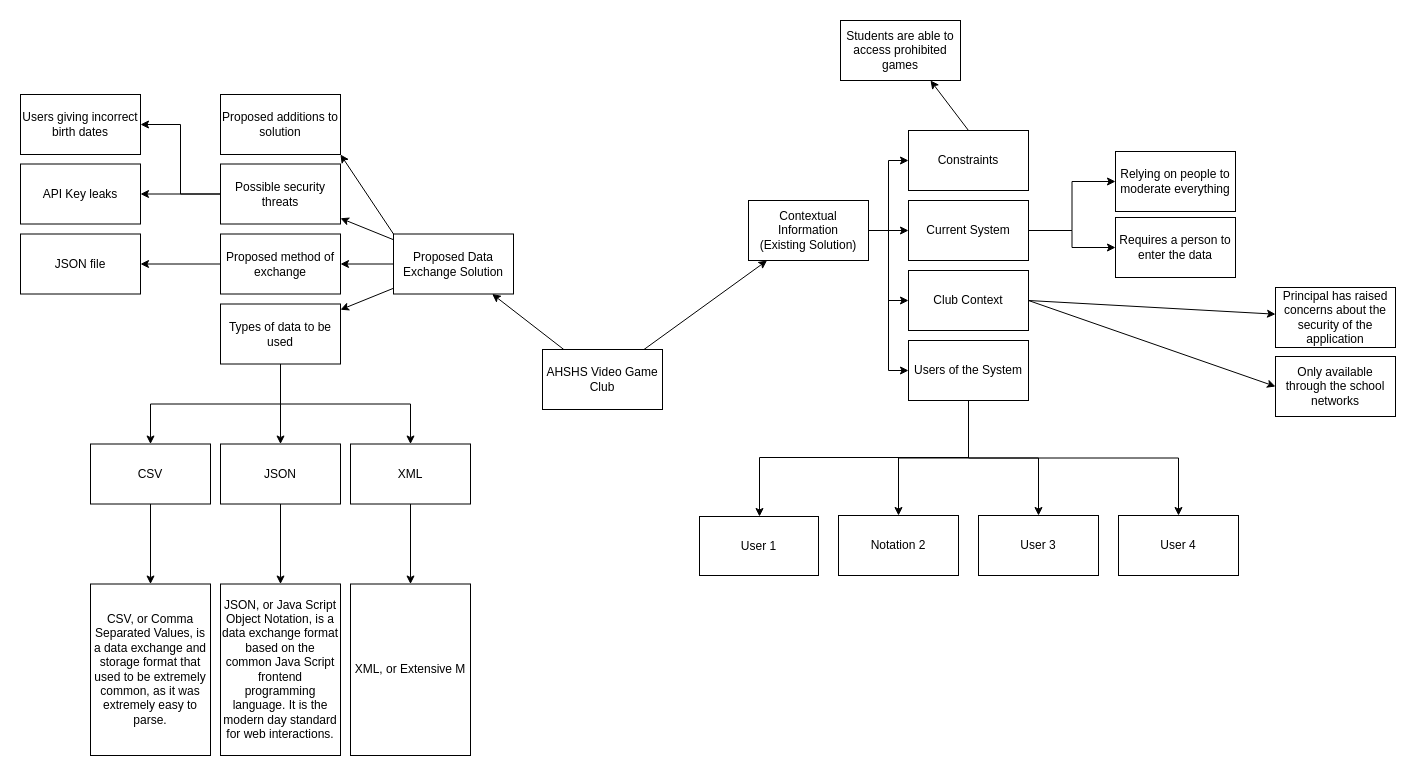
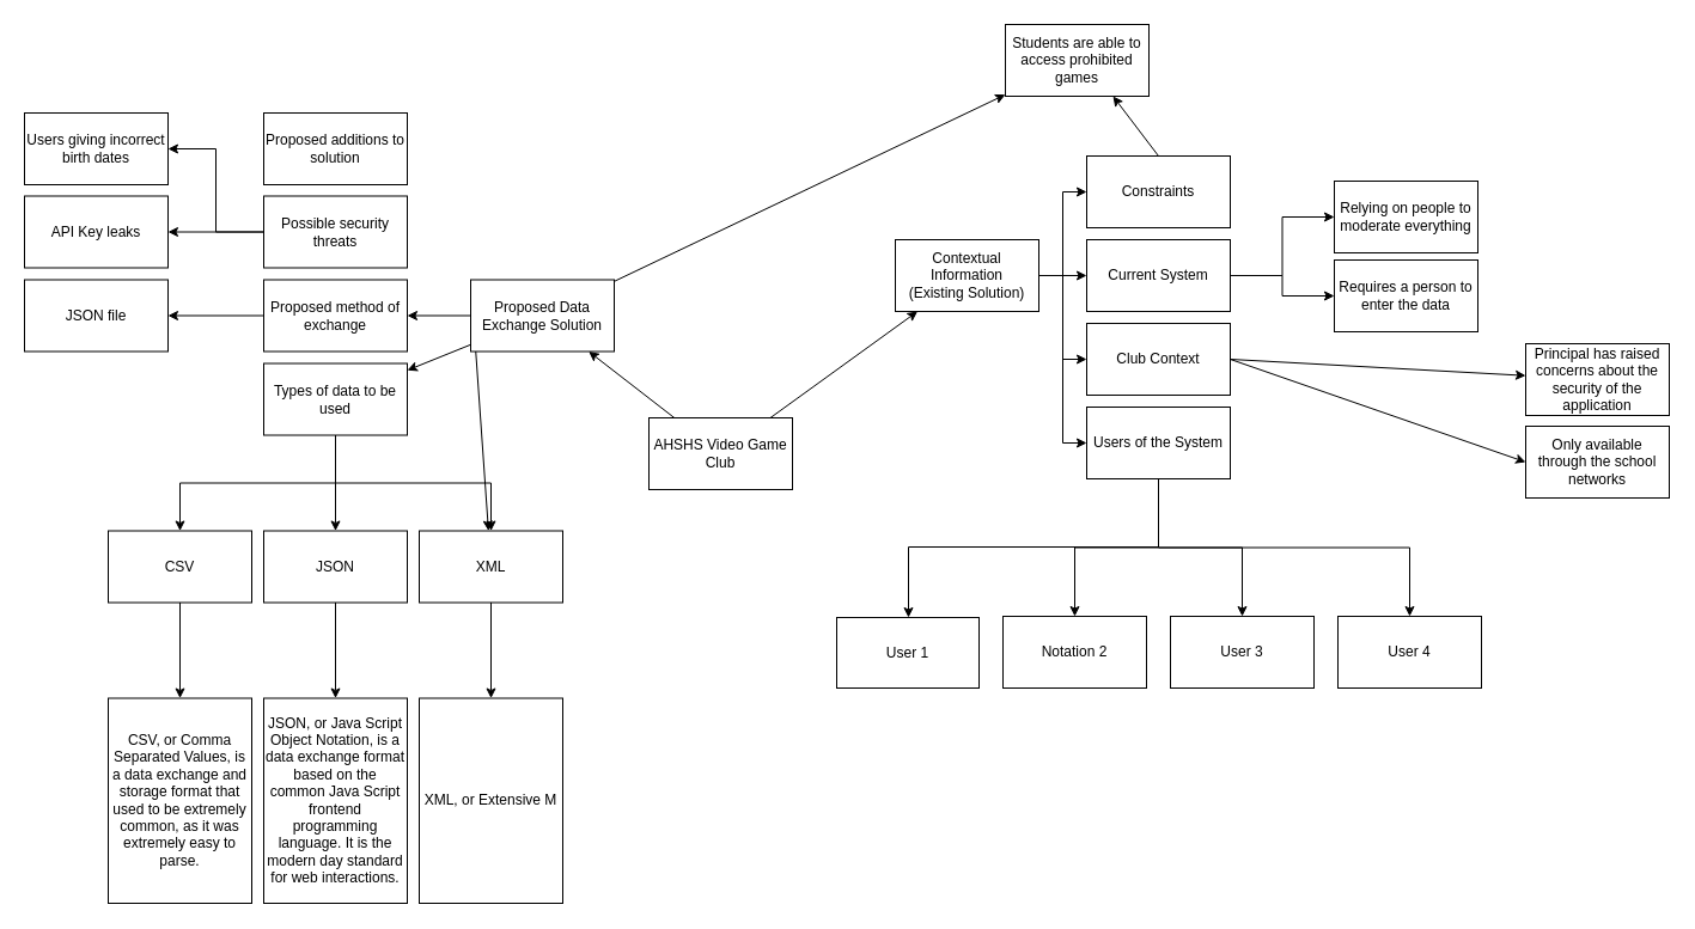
  <mxCell id="0" />
  <mxCell id="1" parent="0" />
- <mxCell id="2" value="" style="rounded=1;orthogonalLoop=1;jettySize=auto;html=1;exitX=0;exitY=0;exitDx=0;exitDy=0;entryX=1;entryY=1;entryDx=0;entryDy=0;" parent="1" source="3" target="55" edge="1"><mxGeometry relative="1" as="geometry"><mxPoint x="380" y="247.52" as="sourcePoint" /></mxGeometry></mxCell>
+ <mxCell id="2" value="" style="rounded=1;orthogonalLoop=1;jettySize=auto;html=1;exitX=0;exitY=0;exitDx=0;exitDy=0;" parent="1" source="3" target="52" edge="1"><mxGeometry relative="1" as="geometry"><mxPoint x="380" y="247.52" as="sourcePoint" /></mxGeometry></mxCell>
  <mxCell id="3" value="Proposed Data Exchange Solution" style="whiteSpace=wrap;html=1;" parent="1" vertex="1"><mxGeometry x="393" y="233.5" width="120" height="60" as="geometry" /></mxCell>
  <mxCell id="4" value="" style="rounded=1;orthogonalLoop=1;jettySize=auto;html=1;endArrow=classic;endFill=1;" parent="1" source="3" target="6" edge="1"><mxGeometry relative="1" as="geometry"><mxPoint x="625" y="344" as="sourcePoint" /></mxGeometry></mxCell>
  <mxCell id="5" value="" style="edgeStyle=orthogonalEdgeStyle;rounded=0;orthogonalLoop=1;jettySize=auto;html=1;" parent="1" source="6" target="46" edge="1"><mxGeometry relative="1" as="geometry" /></mxCell>
  <mxCell id="6" value="Proposed method of exchange" style="whiteSpace=wrap;html=1;" parent="1" vertex="1"><mxGeometry x="220" y="233.5" width="120" height="60" as="geometry" /></mxCell>
- <mxCell id="7" value="" style="rounded=1;orthogonalLoop=1;jettySize=auto;html=1;endArrow=classic;endFill=1;" parent="1" source="3" target="10" edge="1"><mxGeometry relative="1" as="geometry"><mxPoint x="457" y="344.5" as="sourcePoint" /></mxGeometry></mxCell>
+ <mxCell id="7" value="" style="rounded=1;orthogonalLoop=1;jettySize=auto;html=1;endArrow=classic;endFill=1;" parent="1" source="3" target="32" edge="1"><mxGeometry relative="1" as="geometry"><mxPoint x="457" y="344.5" as="sourcePoint" /></mxGeometry></mxCell>
  <mxCell id="8" value="" style="edgeStyle=orthogonalEdgeStyle;rounded=0;orthogonalLoop=1;jettySize=auto;html=1;" parent="1" source="10" target="47" edge="1"><mxGeometry relative="1" as="geometry" /></mxCell>
  <mxCell id="9" style="edgeStyle=orthogonalEdgeStyle;rounded=0;orthogonalLoop=1;jettySize=auto;html=1;entryX=1;entryY=0.5;entryDx=0;entryDy=0;" parent="1" source="10" target="48" edge="1"><mxGeometry relative="1" as="geometry" /></mxCell>
  <mxCell id="10" value="Possible security threats" style="whiteSpace=wrap;html=1;" parent="1" vertex="1"><mxGeometry x="220" y="163.5" width="120" height="60" as="geometry" /></mxCell>
  <mxCell id="11" value="" style="rounded=1;orthogonalLoop=1;jettySize=auto;html=1;endArrow=classic;endFill=1;" parent="1" source="3" target="15" edge="1"><mxGeometry relative="1" as="geometry"><mxPoint x="457" y="344.5" as="sourcePoint" /></mxGeometry></mxCell>
  <mxCell id="12" value="" style="edgeStyle=orthogonalEdgeStyle;rounded=0;orthogonalLoop=1;jettySize=auto;html=1;" parent="1" source="15" target="50" edge="1"><mxGeometry relative="1" as="geometry" /></mxCell>
  <mxCell id="13" style="edgeStyle=orthogonalEdgeStyle;rounded=0;orthogonalLoop=1;jettySize=auto;html=1;entryX=0.5;entryY=0;entryDx=0;entryDy=0;exitX=0.5;exitY=1;exitDx=0;exitDy=0;" parent="1" source="15" target="52" edge="1"><mxGeometry relative="1" as="geometry" /></mxCell>
  <mxCell id="14" style="edgeStyle=orthogonalEdgeStyle;rounded=0;orthogonalLoop=1;jettySize=auto;html=1;exitX=0.5;exitY=1;exitDx=0;exitDy=0;entryX=0.5;entryY=0;entryDx=0;entryDy=0;" edge="1" parent="1" source="15" target="57"><mxGeometry relative="1" as="geometry" /></mxCell>
  <mxCell id="15" value="Types of data to be used" style="whiteSpace=wrap;html=1;" parent="1" vertex="1"><mxGeometry x="220" y="303.5" width="120" height="60" as="geometry" /></mxCell>
  <mxCell id="16" style="edgeStyle=orthogonalEdgeStyle;rounded=0;orthogonalLoop=1;jettySize=auto;html=1;exitX=1;exitY=0.5;exitDx=0;exitDy=0;entryX=0;entryY=0.5;entryDx=0;entryDy=0;" parent="1" source="20" target="24" edge="1"><mxGeometry relative="1" as="geometry" /></mxCell>
  <mxCell id="17" style="edgeStyle=orthogonalEdgeStyle;rounded=0;orthogonalLoop=1;jettySize=auto;html=1;exitX=1;exitY=0.5;exitDx=0;exitDy=0;entryX=0;entryY=0.5;entryDx=0;entryDy=0;" parent="1" source="20" target="21" edge="1"><mxGeometry relative="1" as="geometry" /></mxCell>
  <mxCell id="18" style="edgeStyle=orthogonalEdgeStyle;rounded=0;orthogonalLoop=1;jettySize=auto;html=1;exitX=1;exitY=0.5;exitDx=0;exitDy=0;entryX=0;entryY=0.5;entryDx=0;entryDy=0;" parent="1" source="20" target="22" edge="1"><mxGeometry relative="1" as="geometry" /></mxCell>
  <mxCell id="19" style="edgeStyle=orthogonalEdgeStyle;rounded=0;orthogonalLoop=1;jettySize=auto;html=1;exitX=1;exitY=0.5;exitDx=0;exitDy=0;entryX=0;entryY=0.5;entryDx=0;entryDy=0;" parent="1" source="20" target="29" edge="1"><mxGeometry relative="1" as="geometry" /></mxCell>
  <mxCell id="20" value="&lt;div&gt;Contextual Information&lt;/div&gt;&lt;div&gt;(Existing Solution)&lt;br&gt;&lt;/div&gt;" style="whiteSpace=wrap;html=1;" parent="1" vertex="1"><mxGeometry x="748" y="200" width="120" height="60" as="geometry" /></mxCell>
  <mxCell id="21" value="Current System" style="whiteSpace=wrap;html=1;" parent="1" vertex="1"><mxGeometry x="908" y="200" width="120" height="60" as="geometry" /></mxCell>
  <mxCell id="22" value="Constraints" style="whiteSpace=wrap;html=1;" parent="1" vertex="1"><mxGeometry x="908" y="130" width="120" height="60" as="geometry" /></mxCell>
  <mxCell id="23" value="" style="rounded=0;orthogonalLoop=1;jettySize=auto;html=1;exitX=1;exitY=0.5;exitDx=0;exitDy=0;" parent="1" source="24" target="41" edge="1"><mxGeometry relative="1" as="geometry" /></mxCell>
  <mxCell id="24" value="Club Context" style="whiteSpace=wrap;html=1;" parent="1" vertex="1"><mxGeometry x="908" y="270" width="120" height="60" as="geometry" /></mxCell>
  <mxCell id="25" value="" style="edgeStyle=orthogonalEdgeStyle;rounded=0;orthogonalLoop=1;jettySize=auto;html=1;exitX=0.5;exitY=1;exitDx=0;exitDy=0;" parent="1" source="29" target="42" edge="1"><mxGeometry relative="1" as="geometry" /></mxCell>
  <mxCell id="26" value="" style="edgeStyle=orthogonalEdgeStyle;rounded=0;orthogonalLoop=1;jettySize=auto;html=1;" parent="1" source="29" target="43" edge="1"><mxGeometry relative="1" as="geometry" /></mxCell>
  <mxCell id="27" value="" style="edgeStyle=orthogonalEdgeStyle;rounded=0;orthogonalLoop=1;jettySize=auto;html=1;exitX=0.5;exitY=1;exitDx=0;exitDy=0;" parent="1" source="29" target="44" edge="1"><mxGeometry relative="1" as="geometry"><Array as="points"><mxPoint x="968" y="457" /><mxPoint x="759" y="457" /></Array></mxGeometry></mxCell>
  <mxCell id="28" value="" style="edgeStyle=orthogonalEdgeStyle;rounded=0;orthogonalLoop=1;jettySize=auto;html=1;" parent="1" source="29" target="45" edge="1"><mxGeometry relative="1" as="geometry" /></mxCell>
  <mxCell id="29" value="Users of the System" style="whiteSpace=wrap;html=1;" parent="1" vertex="1"><mxGeometry x="908" y="340" width="120" height="60" as="geometry" /></mxCell>
  <mxCell id="30" value="" style="edgeStyle=orthogonalEdgeStyle;rounded=0;orthogonalLoop=1;jettySize=auto;html=1;" parent="1" source="21" target="31" edge="1"><mxGeometry relative="1" as="geometry"><mxPoint x="951" y="344" as="sourcePoint" /></mxGeometry></mxCell>
  <mxCell id="31" value="Requires a person to enter the data" style="whiteSpace=wrap;html=1;" parent="1" vertex="1"><mxGeometry x="1115" y="217" width="120" height="60" as="geometry" /></mxCell>
  <mxCell id="32" value="Students are able to access prohibited games" style="whiteSpace=wrap;html=1;" parent="1" vertex="1"><mxGeometry x="840" y="20" width="120" height="60" as="geometry" /></mxCell>
  <mxCell id="33" style="rounded=0;orthogonalLoop=1;jettySize=auto;html=1;exitX=0.5;exitY=0;exitDx=0;exitDy=0;entryX=0.75;entryY=1;entryDx=0;entryDy=0;" parent="1" source="22" target="32" edge="1"><mxGeometry relative="1" as="geometry"><mxPoint x="996" y="77" as="targetPoint" /></mxGeometry></mxCell>
  <mxCell id="34" value="" style="rounded=1;orthogonalLoop=1;jettySize=auto;html=1;endArrow=classic;endFill=1;" parent="1" source="36" target="3" edge="1"><mxGeometry relative="1" as="geometry" /></mxCell>
  <mxCell id="35" value="" style="rounded=0;orthogonalLoop=1;jettySize=auto;html=1;" parent="1" source="36" target="20" edge="1"><mxGeometry relative="1" as="geometry" /></mxCell>
  <mxCell id="36" value="AHSHS Video Game Club" style="whiteSpace=wrap;html=1;" parent="1" vertex="1"><mxGeometry x="542" y="349" width="120" height="60" as="geometry" /></mxCell>
  <mxCell id="37" value="Relying on people to moderate everything" style="whiteSpace=wrap;html=1;" parent="1" vertex="1"><mxGeometry x="1115" y="151" width="120" height="60" as="geometry" /></mxCell>
  <mxCell id="38" value="" style="edgeStyle=orthogonalEdgeStyle;rounded=0;orthogonalLoop=1;jettySize=auto;html=1;" parent="1" source="21" target="37" edge="1"><mxGeometry relative="1" as="geometry"><mxPoint x="945" y="460" as="sourcePoint" /></mxGeometry></mxCell>
  <mxCell id="39" value="&lt;div&gt;Only available through the school networks&lt;/div&gt;" style="whiteSpace=wrap;html=1;" parent="1" vertex="1"><mxGeometry x="1275" y="356" width="120" height="60" as="geometry" /></mxCell>
  <mxCell id="40" style="rounded=1;orthogonalLoop=1;jettySize=auto;html=1;exitX=1;exitY=0.5;exitDx=0;exitDy=0;entryX=0;entryY=0.5;entryDx=0;entryDy=0;" parent="1" source="24" target="39" edge="1"><mxGeometry relative="1" as="geometry"><mxPoint x="945" y="523.5" as="sourcePoint" /></mxGeometry></mxCell>
  <mxCell id="41" value="Principal has raised concerns about the security of the application" style="whiteSpace=wrap;html=1;" parent="1" vertex="1"><mxGeometry x="1275" y="287" width="120" height="60" as="geometry" /></mxCell>
  <mxCell id="42" value="User 4" style="whiteSpace=wrap;html=1;" parent="1" vertex="1"><mxGeometry x="1118" y="515" width="120" height="60" as="geometry" /></mxCell>
  <mxCell id="43" value="User 3" style="whiteSpace=wrap;html=1;" parent="1" vertex="1"><mxGeometry x="978" y="515" width="120" height="60" as="geometry" /></mxCell>
  <mxCell id="44" value="User 1" style="whiteSpace=wrap;html=1;" parent="1" vertex="1"><mxGeometry x="699" y="516" width="119" height="59" as="geometry" /></mxCell>
  <mxCell id="45" value="Notation 2" style="whiteSpace=wrap;html=1;" parent="1" vertex="1"><mxGeometry x="838" y="515" width="120" height="60" as="geometry" /></mxCell>
  <mxCell id="46" value="JSON file" style="whiteSpace=wrap;html=1;" parent="1" vertex="1"><mxGeometry x="20" y="233.5" width="120" height="60" as="geometry" /></mxCell>
  <mxCell id="47" value="API Key leaks" style="whiteSpace=wrap;html=1;" parent="1" vertex="1"><mxGeometry x="20" y="163.5" width="120" height="60" as="geometry" /></mxCell>
  <mxCell id="48" value="Users giving incorrect birth dates" style="whiteSpace=wrap;html=1;" parent="1" vertex="1"><mxGeometry x="20" y="94" width="120" height="60" as="geometry" /></mxCell>
  <mxCell id="49" value="" style="edgeStyle=orthogonalEdgeStyle;rounded=0;orthogonalLoop=1;jettySize=auto;html=1;" parent="1" source="50" target="53" edge="1"><mxGeometry relative="1" as="geometry" /></mxCell>
  <mxCell id="50" value="JSON" style="whiteSpace=wrap;html=1;" parent="1" vertex="1"><mxGeometry x="220" y="443.5" width="120" height="60" as="geometry" /></mxCell>
  <mxCell id="51" value="" style="edgeStyle=orthogonalEdgeStyle;rounded=0;orthogonalLoop=1;jettySize=auto;html=1;" parent="1" source="52" target="54" edge="1"><mxGeometry relative="1" as="geometry" /></mxCell>
  <mxCell id="52" value="XML" style="whiteSpace=wrap;html=1;" parent="1" vertex="1"><mxGeometry x="350" y="443.5" width="120" height="60" as="geometry" /></mxCell>
  <mxCell id="53" value="JSON, or Java Script Object Notation, is a data exchange format based on the common Java Script frontend programming language. It is the modern day standard for web interactions." style="whiteSpace=wrap;html=1;" parent="1" vertex="1"><mxGeometry x="220" y="583.5" width="120" height="171.5" as="geometry" /></mxCell>
  <mxCell id="54" value="XML, or Extensive M" style="whiteSpace=wrap;html=1;" parent="1" vertex="1"><mxGeometry x="350" y="583.5" width="120" height="171.5" as="geometry" /></mxCell>
  <mxCell id="55" value="Proposed additions to solution" style="whiteSpace=wrap;html=1;" parent="1" vertex="1"><mxGeometry x="220" y="94" width="120" height="60" as="geometry" /></mxCell>
  <mxCell id="56" value="" style="edgeStyle=orthogonalEdgeStyle;rounded=0;orthogonalLoop=1;jettySize=auto;html=1;" edge="1" parent="1" source="57" target="58"><mxGeometry relative="1" as="geometry" /></mxCell>
  <mxCell id="57" value="CSV" style="whiteSpace=wrap;html=1;" vertex="1" parent="1"><mxGeometry x="90" y="443.5" width="120" height="60" as="geometry" /></mxCell>
  <mxCell id="58" value="CSV, or Comma Separated Values, is a data exchange and storage format that used to be extremely common, as it was extremely easy to parse. " style="whiteSpace=wrap;html=1;" vertex="1" parent="1"><mxGeometry x="90" y="583.5" width="120" height="171.5" as="geometry" /></mxCell>
